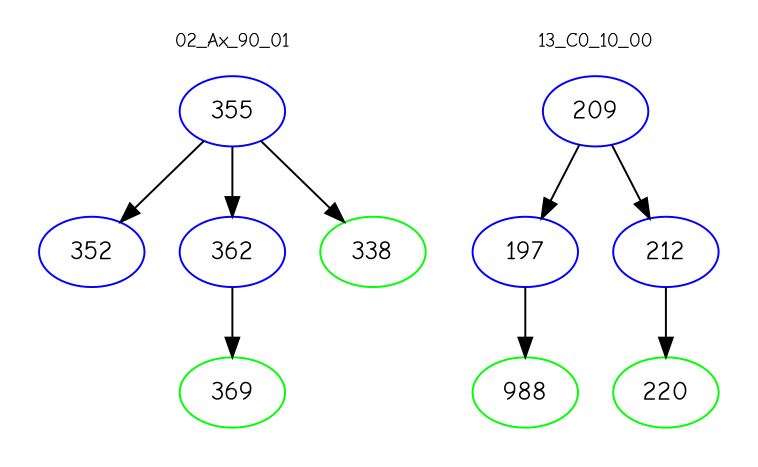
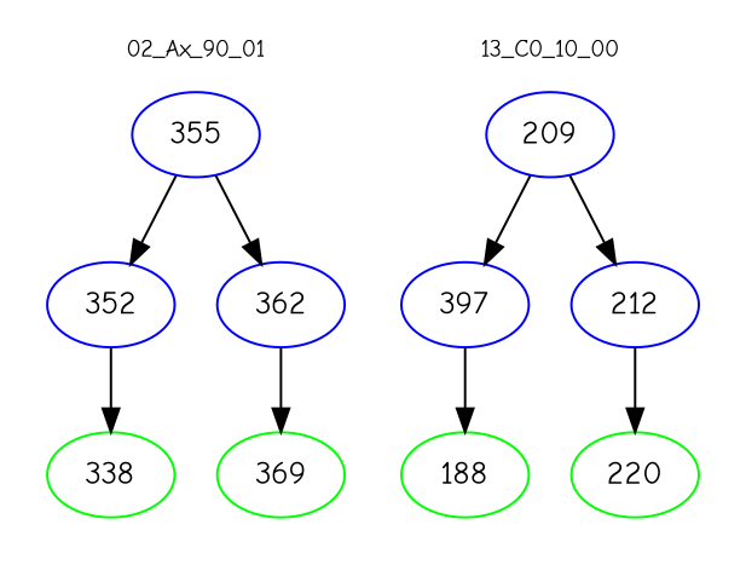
  digraph {
    fontname="Comic Neue"
    node [color=blue fontname="Comic Neue"]
    edge [color=black fontname="Comic Neue"]
    n1 [label=355]
    n2 [label=352]
    n3 [label=362]
    n4 [color=green label=338]
    n5 [color=green label=369]
    n6 [label=209]
-   n7 [label=197]
+   n7 [label=397]
    n8 [label=212]
-   n9 [color=green label=988]
+   n9 [color=green label=188]
    n10 [color=green label=220]
    subgraph cluster_1 {
      color=white
      fontsize=10
      label="02_Ax_90_01"
      n1
      n2
      n3
      n4
      n5
    }
    subgraph cluster_2 {
      color=white
      fontsize=10
      label="13_C0_10_00"
      n6
      n7
      n8
      n9
      n10
    }
    n1 -> n2
    n1 -> n3
-   n1 -> n4
+   n2 -> n4
    n3 -> n5
    n6 -> n7
    n6 -> n8
    n7 -> n9
    n8 -> n10
  }
